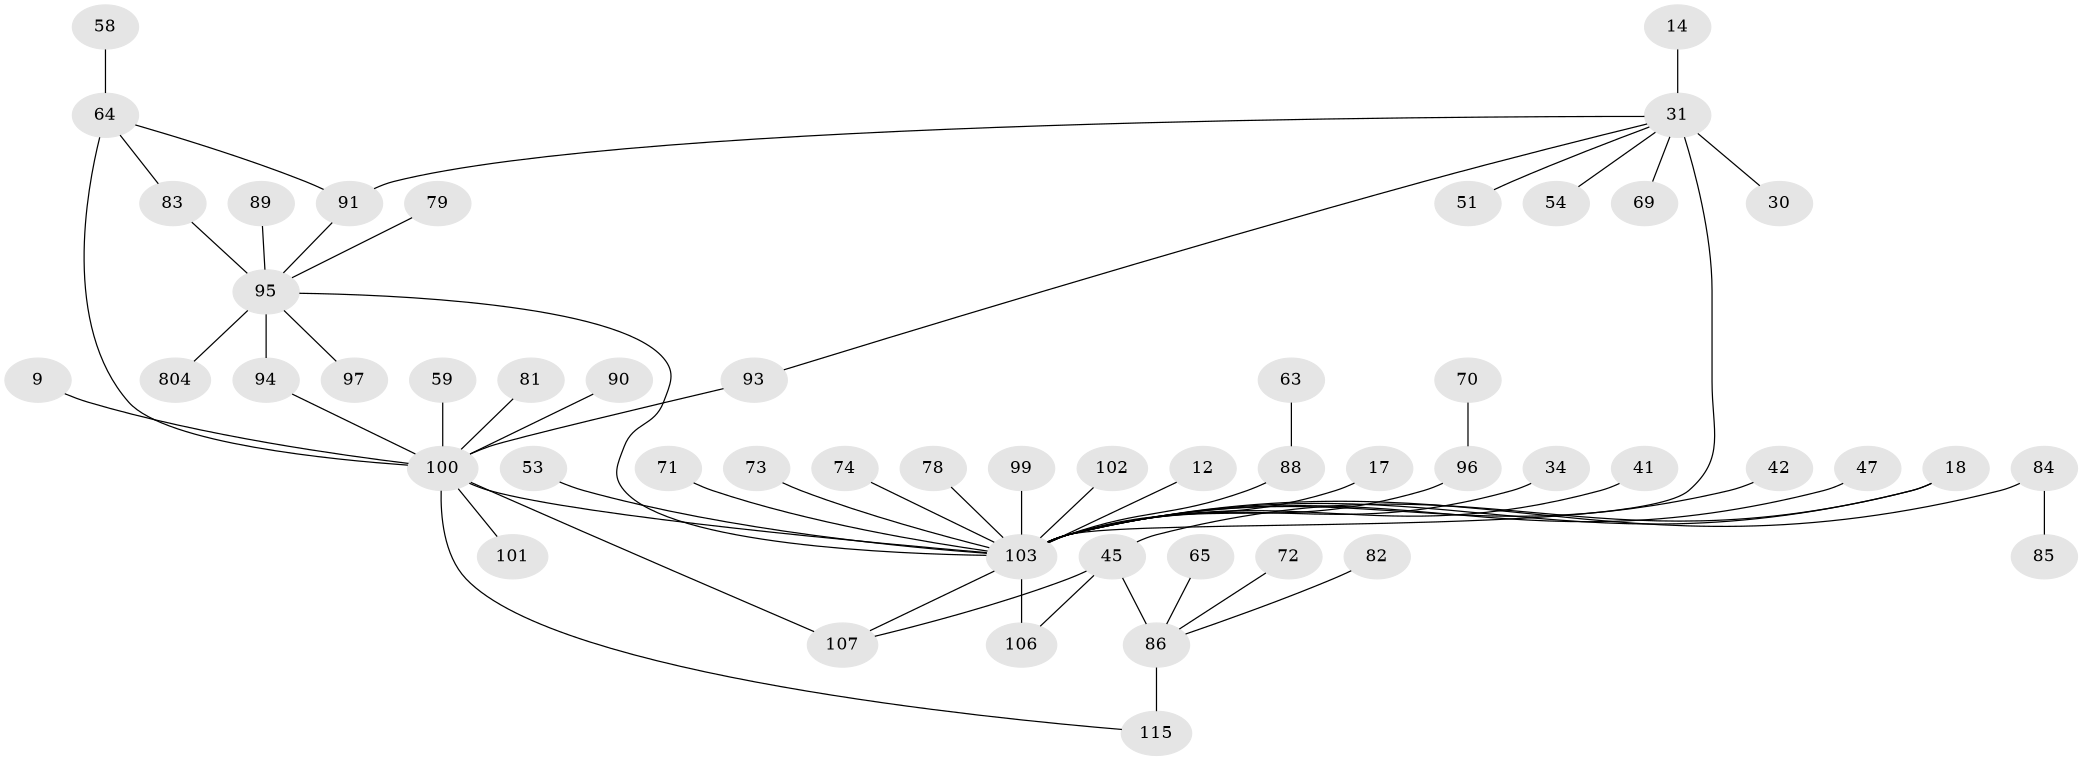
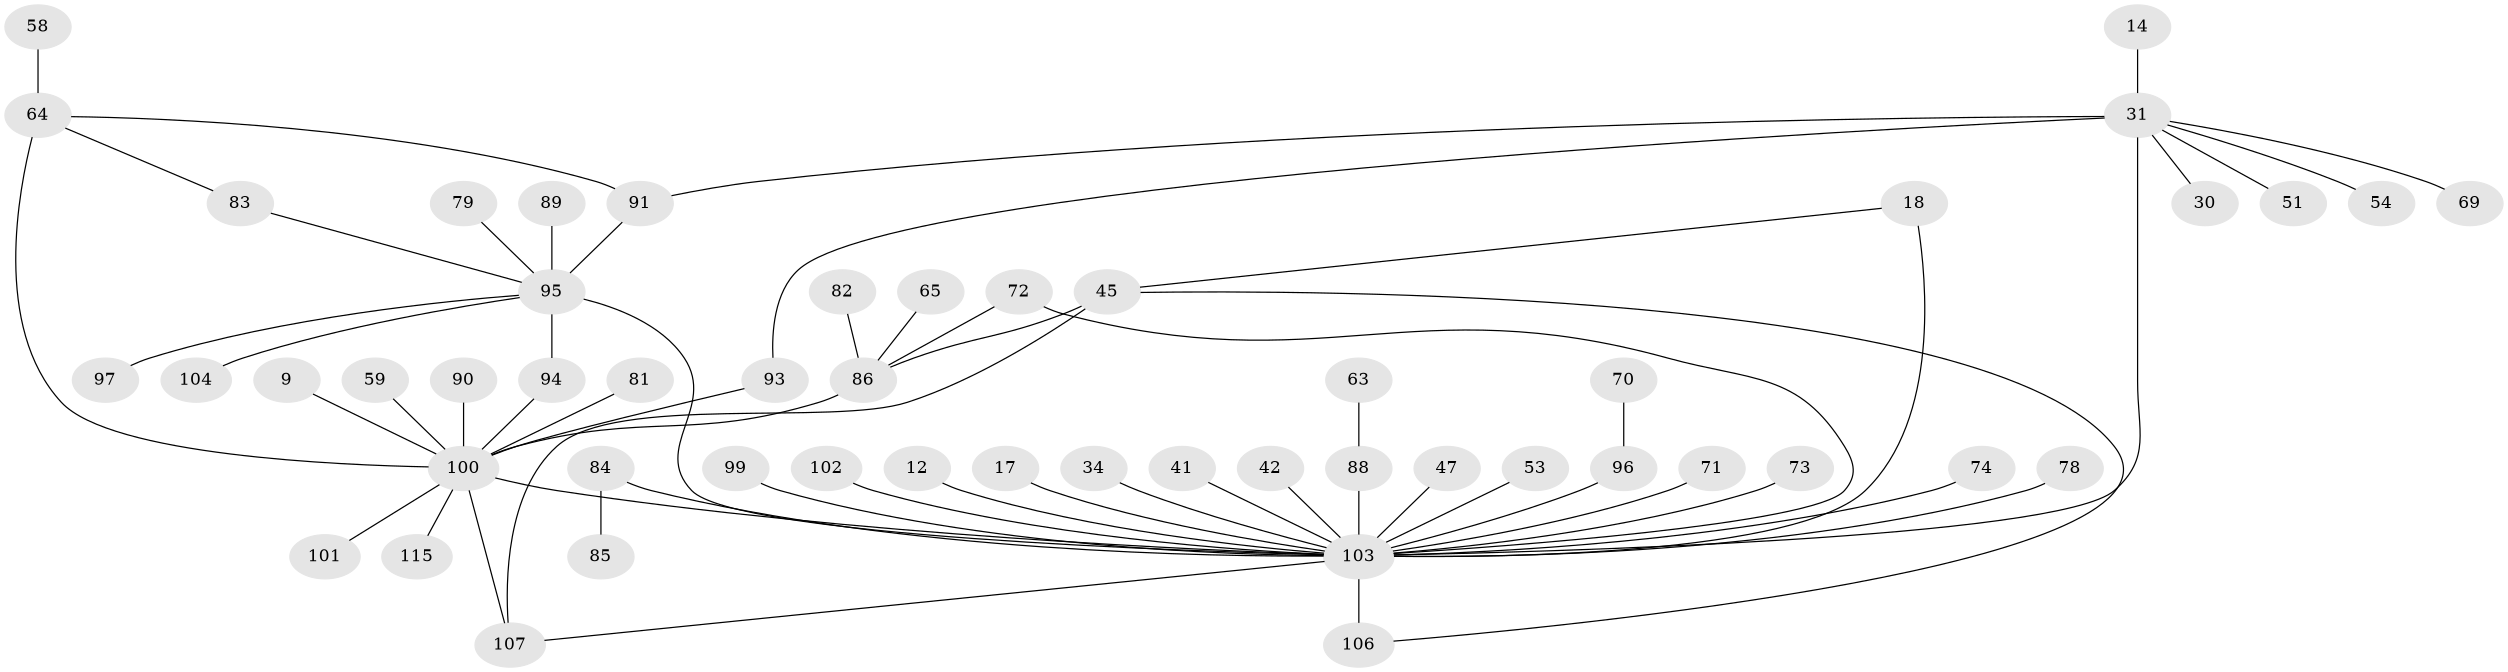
  graph {
    node [color=gray90 style=filled]
    100 [super="+48+68+92+61+19+2"]
    103 [super="+4+76+77+33"]
    107 [super="+98+44"]
    101
    n5 [label=115]
    9
    106 [super="+60"]
    12
    31 [super="+27+8"]
    n10 [label=30]
    51
    54
    69
    91 [super="+87"]
    93 [super="+66"]
    14
    45 [super="+36"]
    86 [super="+15"]
    n19 [label=18]
    17
    95 [super="+43+75+80"]
    34
    41
    42
    47
    53
    64 [super="+57"]
    83
    58
    59 [super="+25"]
    88 [super="+62+67"]
    63
    65
    96 [super="+20"]
    70
    71 [super="+37"]
    72
    73
    74
    78
    94
    97
-   104 [label=804]
+   104
    79
    81
    82 [super="+49"]
    84
    85
    89
    90
    99
    102
    100 -- 103 [weight=8]
    100 -- 107 [weight=3]
    100 -- 101
    100 -- n5
    103 -- 107 [weight=2]
    103 -- 106 [weight=2]
    9 -- 100 [weight=2]
    12 -- 103
    31 -- 103 [weight=4]
    31 -- n10
    31 -- 51
    31 -- 54
    31 -- 69
    31 -- 91
    31 -- 93
    91 -- 95
    93 -- 100 [weight=2]
    14 -- 31
    45 -- 107
    45 -- 106
    45 -- 86 [weight=2]
-   86 -- n5 [weight=2]
+   86 -- 100 [weight=2]
    n19 -- 103 [weight=2]
    n19 -- 45
    17 -- 103
    95 -- 103
    95 -- 94 [weight=5]
    95 -- 97
    95 -- 104
    34 -- 103
    41 -- 103
    42 -- 103
    47 -- 103
    53 -- 103
    64 -- 100 [weight=4]
    64 -- 91
    64 -- 83
    83 -- 95
    58 -- 64
    59 -- 100 [weight=3]
    88 -- 103 [weight=5]
    63 -- 88
    65 -- 86
    96 -- 103 [weight=2]
    70 -- 96
    71 -- 103 [weight=6]
+   72 -- 103
    72 -- 86
    73 -- 103
    74 -- 103
    78 -- 103
    94 -- 100
    79 -- 95
    81 -- 100
    82 -- 86
    84 -- 103 [weight=2]
    84 -- 85
    89 -- 95
    90 -- 100
    99 -- 103
    102 -- 103
  }
